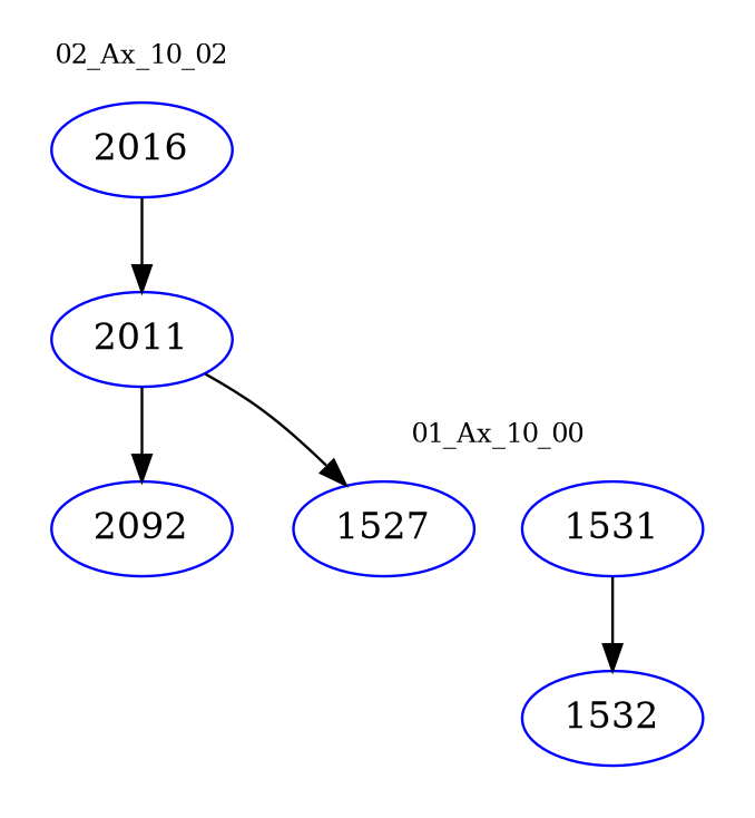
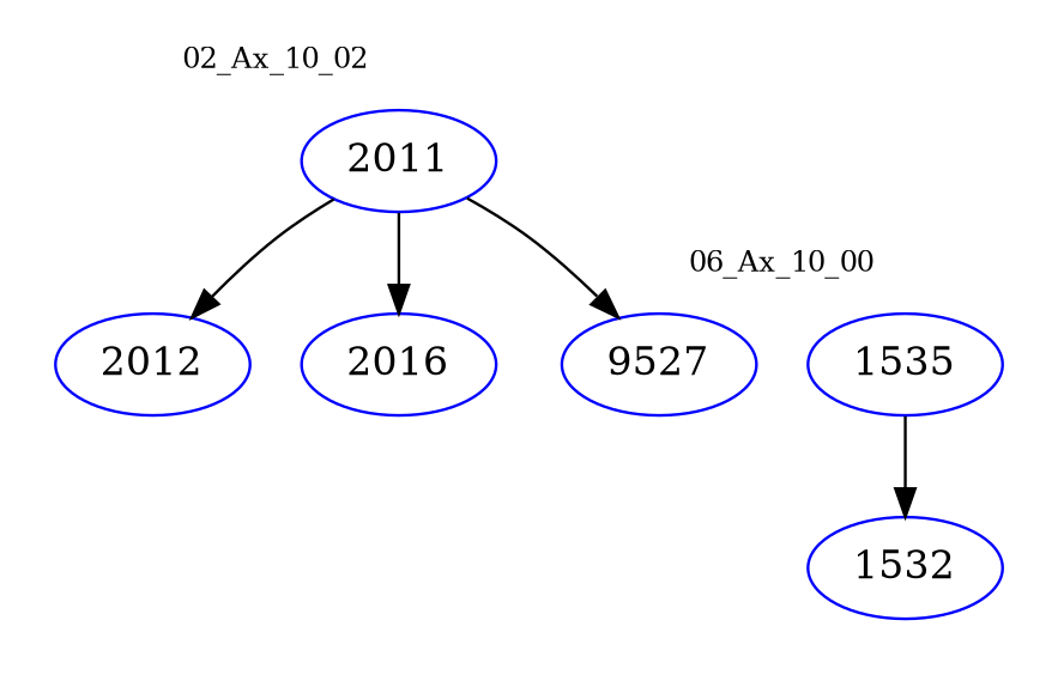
  digraph {
    node [color=blue]
    edge [color=black]
-   n1 [label=1531]
-   n2 [label=1527]
+   n1 [label=1535]
+   n2 [label=9527]
    n3 [label=1532]
    n4 [label=2011]
-   n5 [label=2092]
+   n5 [label=2012]
    n6 [label=2016]
    subgraph cluster_1 {
      color=white
      fontsize=10
-     label="01_Ax_10_00"
+     label="06_Ax_10_00"
      n1
      n2
      n3
    }
    subgraph cluster_2 {
      color=white
      fontsize=10
      label="02_Ax_10_02"
      n4
      n5
      n6
    }
    n1 -> n3
    n4 -> n2
    n4 -> n5
-   n6 -> n4
+   n4 -> n6
  }
